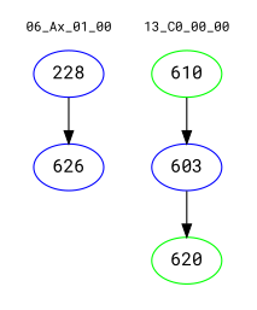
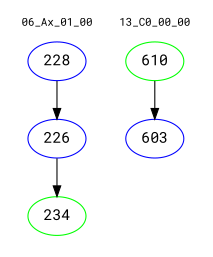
  digraph {
    fontname="Roboto Mono"
    node [color=blue fontname="Roboto Mono"]
    edge [color=black fontname="Roboto Mono"]
    n1 [label=228]
-   n2 [label=626]
+   n2 [label=226]
+   n3 [color=green label=234]
    n4 [color=green label=610]
    n5 [label=603]
-   n6 [color=green label=620]
    subgraph cluster_1 {
      color=white
      fontsize=10
      label="06_Ax_01_00"
      n1
      n2
+     n3
    }
    subgraph cluster_2 {
      color=white
      fontsize=10
      label="13_C0_00_00"
      n4
      n5
-     n6
    }
    n1 -> n2
+   n2 -> n3
    n4 -> n5
-   n5 -> n6
  }
